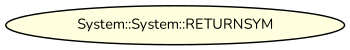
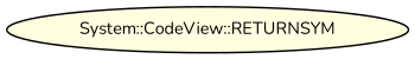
  digraph {
    rankdir=LR
    fontname=Nunito
-   n1 [color=black fillcolor=lightyellow fontname=Nunito fontsize=10 height=0.2 label="System::System::RETURNSYM" shape=ellipse style=filled width=0.4]
+   n1 [color=black fillcolor=lightyellow fontname=Nunito fontsize=10 height=0.2 label="System::CodeView::RETURNSYM" shape=ellipse style=filled width=0.4]
  }
